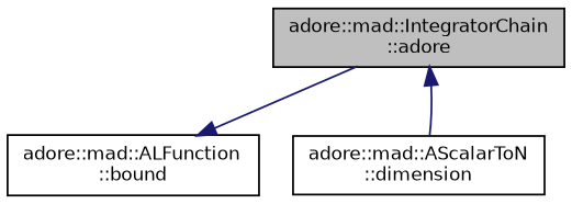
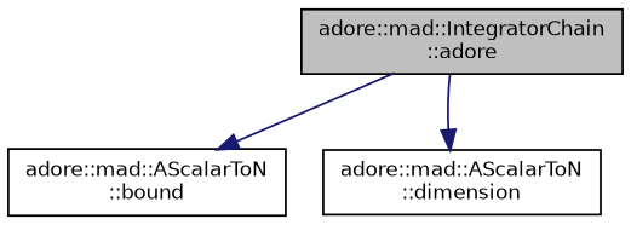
  digraph {
    rankdir=TB
    node [color=black fillcolor=white fontname=Helvetica fontsize=10 shape=record style=filled]
    edge [color=midnightblue fontname=Helvetica fontsize=10 labelfontname=Helvetica labelfontsize=10 style=solid]
    n1 [fillcolor=grey75 fontcolor=black height=0.2 label="adore::mad::IntegratorChain\l::adore" width=0.4]
-   n2 [height=0.2 label="adore::mad::ALFunction\l::bound" width=0.4]
+   n2 [height=0.2 label="adore::mad::AScalarToN\l::bound" width=0.4]
    n3 [height=0.2 label="adore::mad::AScalarToN\l::dimension" width=0.4]
    n1 -> n2
-   n3 -> n1
+   n1 -> n3
  }
